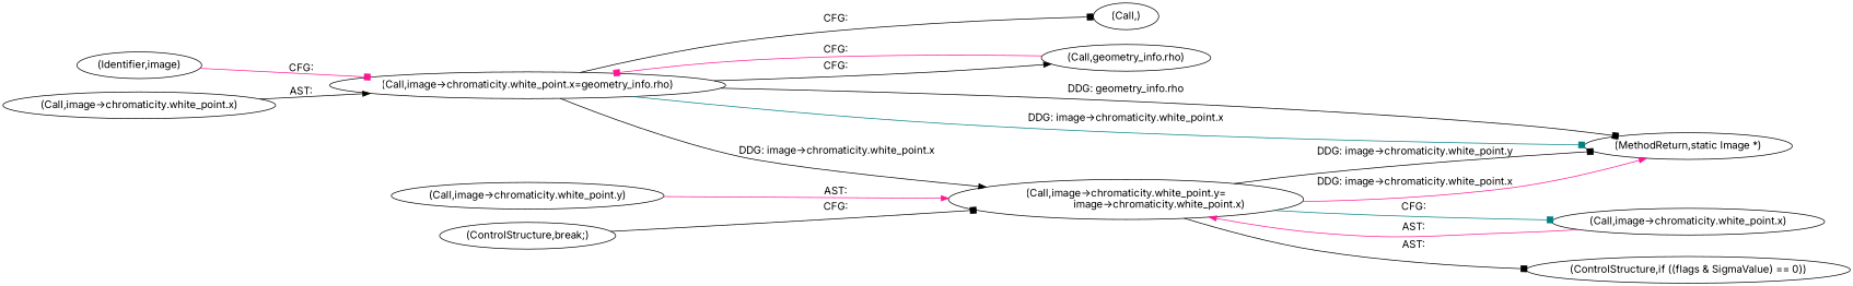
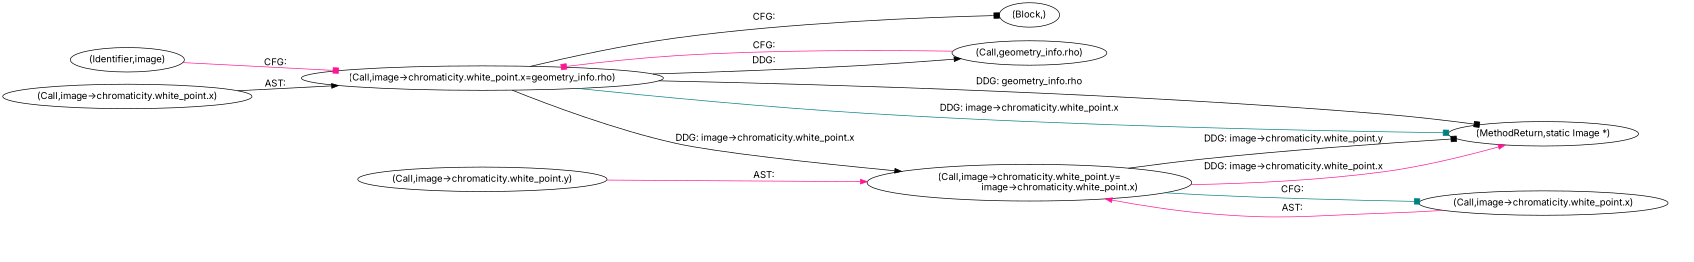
  digraph {
    fontname=Inter
    rankdir=LR
    node [fontname=Inter]
    edge [arrowhead=box color=black fontname=Inter]
    n1 [label="(Call,image->chromaticity.white_point.y=\n                        image->chromaticity.white_point.x)"]
    n2 [label="(Call,image->chromaticity.white_point.x)"]
    n3 [label="(MethodReturn,static Image *)"]
-   n4 [label="(ControlStructure,if ((flags & SigmaValue) == 0))"]
    n5 [label="(Call,image->chromaticity.white_point.x=geometry_info.rho)"]
    n6 [label="(Call,geometry_info.rho)"]
-   n7 [label="(Call,)"]
+   n7 [label="(Block,)"]
    n8 [label="(Identifier,image)"]
    n9 [label="(Call,image->chromaticity.white_point.y)"]
-   n10 [label="(ControlStructure,break;)"]
    n11 [label="(Call,image->chromaticity.white_point.x)"]
    n1 -> n2 [color=teal label="CFG: "]
    n1 -> n3 [label="DDG: image->chromaticity.white_point.y"]
    n1 -> n3 [arrowhead=normal color=deeppink label="DDG: image->chromaticity.white_point.x"]
-   n1 -> n4 [label="AST: "]
    n2 -> n1 [arrowhead=normal color=deeppink label="AST: "]
    n5 -> n1 [arrowhead=normal label="DDG: image->chromaticity.white_point.x"]
    n5 -> n3 [label="DDG: geometry_info.rho"]
    n5 -> n3 [color=teal label="DDG: image->chromaticity.white_point.x"]
-   n5 -> n6 [arrowhead=normal label="CFG: "]
+   n5 -> n6 [arrowhead=normal label="DDG: "]
    n5 -> n7 [label="CFG: "]
    n6 -> n5 [color=deeppink label="CFG: "]
    n8 -> n5 [color=deeppink label="CFG: "]
    n9 -> n1 [arrowhead=normal color=deeppink label="AST: "]
-   n10 -> n1 [label="CFG: "]
    n11 -> n5 [arrowhead=normal label="AST: "]
  }
